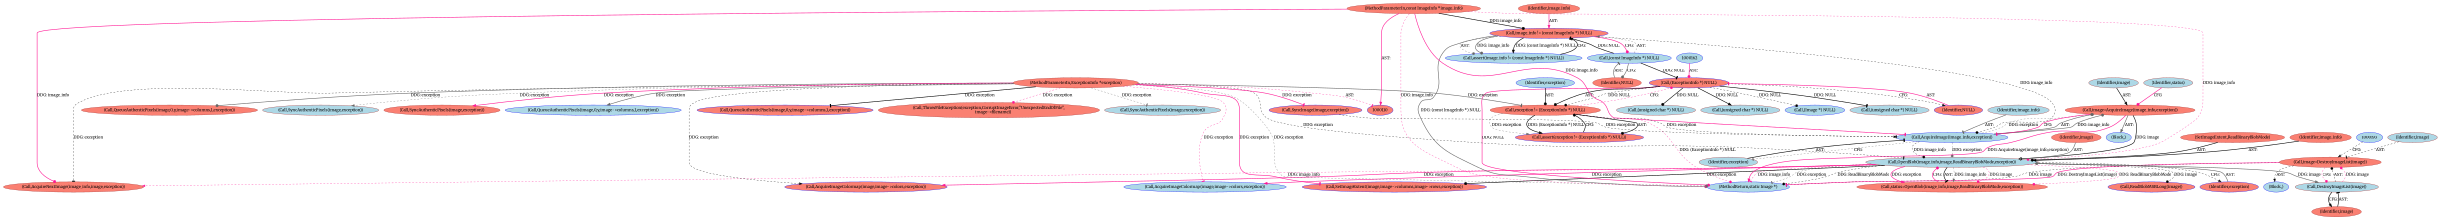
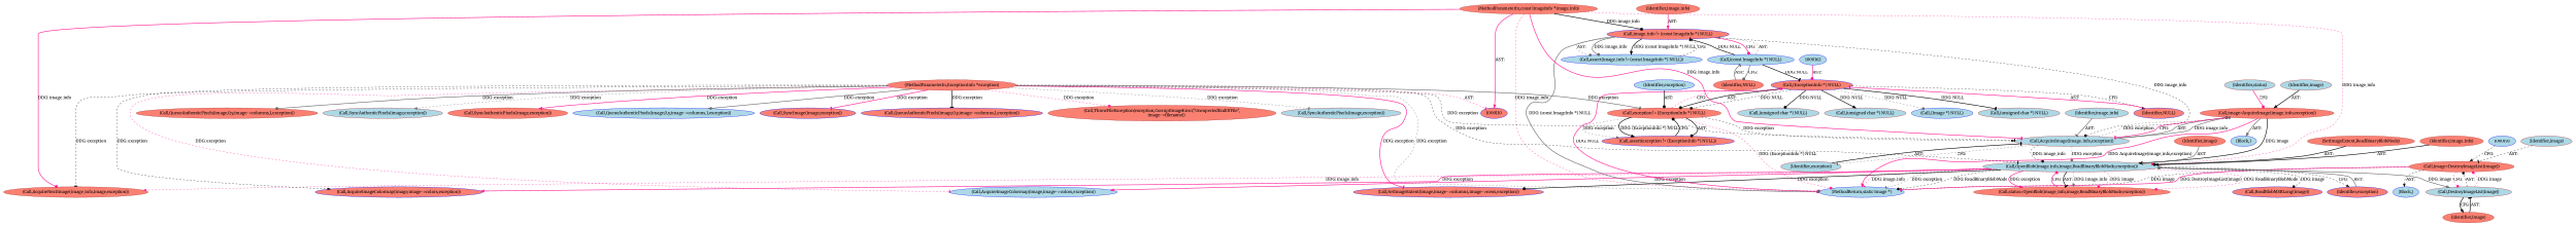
  digraph {
    fontname=Merriweather
    node [color=brown fillcolor=salmon fontname=Merriweather style=filled]
    edge [arrowhead=dot color=black fontname=Merriweather style=bold]
    n1 [label="(Call,image=DestroyImageList(image))"]
    n2 [fillcolor=lightblue label="(Call,DestroyImageList(image))"]
    n3 [color=blue fillcolor=lightblue label="(MethodReturn,static Image *)"]
    n4 [color=blue fillcolor=lightblue label="(Block,)"]
    n5 [label="(Identifier,image)"]
    n6 [fillcolor=lightblue label="(Call,OpenBlob(image_info,image,ReadBinaryBlobMode,exception))"]
    n7 [label="(Call,status=OpenBlob(image_info,image,ReadBinaryBlobMode,exception))"]
    n8 [color=blue label="(Call,ReadBlobMSBLong(image))"]
    n9 [color=blue label="(Identifier,exception)"]
    n10 [color=blue fillcolor=lightblue label="(Call,AcquireImageColormap(image,image->colors,exception))"]
    n11 [label="(Call,AcquireNextImage(image_info,image,exception))"]
    n12 [color=blue label="(Call,AcquireImageColormap(image,image->colors,exception))"]
    n13 [color=blue label="(Call,SetImageExtent(image,image->columns,image->rows,exception))"]
-   n14 [color=blue fillcolor=lightblue label="(Call,AcquireImage(image_info,exception))"]
+   n14 [fillcolor=lightblue label="(Call,AcquireImage(image_info,exception))"]
    n15 [label="(Call,image=AcquireImage(image_info,exception))"]
    n16 [fillcolor=lightblue label="(Identifier,exception)"]
    n17 [color=blue fillcolor=lightblue label="(Block,)"]
    n18 [color=blue label="(Call,image_info != (const ImageInfo *) NULL)"]
    n19 [color=blue fillcolor=lightblue label="(Call,(const ImageInfo *) NULL)"]
    n20 [color=blue fillcolor=lightblue label="(Call,assert(image_info != (const ImageInfo *) NULL))"]
    n21 [color=blue label="(Call,(ExceptionInfo *) NULL)"]
    n22 [label="(Identifier,NULL)"]
    n23 [label="(MethodParameterIn,const ImageInfo *image_info)"]
    1000110 [color=blue]
    n25 [label="(Call,exception != (ExceptionInfo *) NULL)"]
    n26 [color=blue label="(Identifier,NULL)"]
    n27 [fillcolor=lightblue label="(Call,(unsigned char *) NULL)"]
    n28 [fillcolor=lightblue label="(Call,(unsigned char *) NULL)"]
    n29 [color=blue fillcolor=lightblue label="(Call,(Image *) NULL)"]
    n30 [fillcolor=lightblue label="(Call,(unsigned char *) NULL)"]
    n31 [color=blue label="(Call,assert(exception != (ExceptionInfo *) NULL))"]
    n32 [label="(MethodParameterIn,ExceptionInfo *exception)"]
    n33 [label="(Call,QueueAuthenticPixels(image,0,y,image->columns,1,exception))"]
    n34 [fillcolor=lightblue label="(Call,SyncAuthenticPixels(image,exception))"]
    n35 [label="(Call,SyncAuthenticPixels(image,exception))"]
    n36 [color=blue fillcolor=lightblue label="(Call,QueueAuthenticPixels(image,0,y,image->columns,1,exception))"]
    n37 [color=blue label="(Call,SyncImage(image,exception))"]
    n38 [color=blue label="(Call,QueueAuthenticPixels(image,0,y,image->columns,1,exception))"]
    n39 [label="(Call,ThrowFileException(exception,CorruptImageError,\"UnexpectedEndOfFile\",\n          image->filename))"]
    n40 [fillcolor=lightblue label="(Call,SyncAuthenticPixels(image,exception))"]
    n41 [color=blue fillcolor=lightblue label="(Identifier,exception)"]
    n42 [label="(SetImageExtent,ReadBinaryBlobMode)"]
    n43 [fillcolor=lightblue label="(Identifier,image)"]
    n44 [fillcolor=lightblue label="(Identifier,image_info)"]
    n45 [fillcolor=lightblue label="(Identifier,status)"]
    n46 [label="(Identifier,image_info)"]
    n47 [fillcolor=lightblue label="(Identifier,image)"]
    n48 [label="(Identifier,image_info)"]
    n49 [label="(Identifier,image)"]
    1000193 [color=blue fillcolor=lightblue]
    1000162 [color=blue fillcolor=lightblue]
    n1 -> n2 [color=deeppink label="CFG: " style=dashed]
    n1 -> n3 [arrowhead=tee label="DDG: image" style=dashed]
    n1 -> n3 [arrowhead=tee color=deeppink label="DDG: DestroyImageList(image)"]
    n1 -> n4 [arrowhead=normal label="AST: " style=dashed]
    n2 -> n1 [label="AST: " style=dashed]
    n2 -> n1 [color=deeppink label="DDG: image" style=dashed]
    n2 -> n5 [arrowhead=normal label="CFG: "]
    n5 -> n2 [arrowhead=tee label="AST: "]
    n6 -> n2 [arrowhead=normal color=gray40 label="DDG: image"]
    n6 -> n3 [arrowhead=tee color=deeppink label="DDG: image_info" style=dashed]
    n6 -> n3 [arrowhead=tee color=gray40 label="DDG: exception" style=dashed]
    n6 -> n3 [label="DDG: ReadBinaryBlobMode" style=dashed]
    n6 -> n7 [arrowhead=tee label="AST: "]
    n6 -> n7 [arrowhead=normal color=gray40 label="DDG: image_info" style=dashed]
    n6 -> n7 [color=deeppink label="DDG: image" style=dashed]
    n6 -> n7 [color=deeppink label="DDG: ReadBinaryBlobMode" style=dashed]
    n6 -> n7 [arrowhead=normal color=deeppink label="DDG: exception"]
    n6 -> n8 [label="DDG: image" style=dashed]
    n6 -> n9 [arrowhead=normal label="CFG: " style=dashed]
    n6 -> n10 [arrowhead=normal color=deeppink label="DDG: exception"]
    n6 -> n11 [arrowhead=normal color=deeppink label="DDG: image_info" style=dashed]
    n6 -> n12 [arrowhead=normal color=deeppink label="DDG: exception"]
    n6 -> n13 [label="DDG: exception"]
    n7 -> n6 [color=deeppink label="CFG: "]
    n9 -> n6 [color=gray40 label="AST: "]
    n14 -> n6 [label="DDG: image_info" style=dashed]
    n14 -> n6 [color=gray40 label="DDG: exception" style=dashed]
    n14 -> n15 [color=gray40 label="AST: "]
    n14 -> n15 [color=gray40 label="DDG: image_info"]
    n14 -> n15 [color=gray40 label="DDG: exception" style=dashed]
    n14 -> n16 [arrowhead=tee color=gray40 label="CFG: " style=dashed]
    n15 -> n3 [arrowhead=normal color=deeppink label="DDG: AcquireImage(image_info,exception)"]
    n15 -> n6 [arrowhead=normal label="DDG: image"]
    n15 -> n14 [arrowhead=tee color=deeppink label="CFG: "]
    n15 -> n17 [arrowhead=normal color=gray40 label="AST: "]
    n16 -> n14 [arrowhead=tee label="AST: "]
    n18 -> n3 [color=gray40 label="DDG: (const ImageInfo *) NULL"]
    n18 -> n14 [label="DDG: image_info" style=dashed]
    n18 -> n19 [color=deeppink label="CFG: "]
    n18 -> n20 [color=gray40 label="AST: " style=dashed]
    n18 -> n20 [color=gray40 label="DDG: image_info"]
    n18 -> n20 [arrowhead=normal label="DDG: (const ImageInfo *) NULL"]
    n19 -> n18 [arrowhead=normal color=gray40 label="AST: " style=dashed]
    n19 -> n18 [arrowhead=tee label="DDG: NULL"]
    n19 -> n21 [arrowhead=tee label="DDG: NULL"]
    n19 -> n22 [color=gray40 label="CFG: "]
-   n20 -> n18 [arrowhead=normal label="CFG: "]
+   n20 -> n18 [arrowhead=normal label="CFG: " style=dashed]
    n21 -> n3 [color=deeppink label="DDG: NULL"]
    n21 -> n25 [label="AST: "]
    n21 -> n25 [label="DDG: NULL" style=dashed]
    n21 -> n26 [arrowhead=normal label="CFG: " style=dashed]
    n21 -> n27 [label="DDG: NULL"]
    n21 -> n28 [arrowhead=normal label="DDG: NULL"]
-   n21 -> n29 [label="DDG: NULL" style=dashed]
+   n21 -> n29 [color=gray40 label="DDG: NULL" style=dashed]
    n21 -> n30 [arrowhead=tee label="DDG: NULL"]
    n22 -> n19 [arrowhead=tee color=gray40 label="AST: "]
    n23 -> n3 [color=deeppink label="DDG: image_info" style=dashed]
    n23 -> n6 [color=deeppink label="DDG: image_info" style=dashed]
    n23 -> n11 [color=deeppink label="DDG: image_info"]
    n23 -> n14 [arrowhead=tee color=deeppink label="DDG: image_info"]
    n23 -> n18 [label="DDG: image_info"]
    n23 -> 1000110 [arrowhead=normal color=deeppink label="AST: "]
    n25 -> n3 [color=deeppink label="DDG: (ExceptionInfo *) NULL" style=dashed]
    n25 -> n14 [arrowhead=normal label="DDG: exception" style=dashed]
    n25 -> n21 [color=deeppink label="CFG: " style=dashed]
    n25 -> n31 [label="AST: "]
    n25 -> n31 [arrowhead=normal color=gray40 label="DDG: exception" style=dashed]
    n25 -> n31 [arrowhead=normal label="DDG: (ExceptionInfo *) NULL"]
    n26 -> n21 [arrowhead=tee color=deeppink label="AST: "]
    n31 -> n25 [label="CFG: "]
    n32 -> n3 [color=gray40 label="DDG: exception" style=dashed]
    n32 -> n6 [arrowhead=tee label="DDG: exception" style=dashed]
    n32 -> n10 [arrowhead=tee color=deeppink label="DDG: exception" style=dashed]
    n32 -> n11 [arrowhead=tee label="DDG: exception" style=dashed]
    n32 -> n12 [arrowhead=normal label="DDG: exception" style=dashed]
    n32 -> n13 [arrowhead=tee color=deeppink label="DDG: exception"]
-   n37 -> n14 [arrowhead=tee label="DDG: exception" style=dashed]
+   n32 -> n14 [arrowhead=tee label="DDG: exception" style=dashed]
    n32 -> 1000110 [arrowhead=tee color=deeppink label="AST: " style=dashed]
    n32 -> n25 [arrowhead=tee color=gray40 label="DDG: exception"]
    n32 -> n33 [color=gray40 label="DDG: exception"]
    n32 -> n34 [arrowhead=normal color=gray40 label="DDG: exception" style=dashed]
    n32 -> n35 [arrowhead=normal color=deeppink label="DDG: exception"]
    n32 -> n36 [arrowhead=normal color=gray40 label="DDG: exception"]
    n32 -> n37 [arrowhead=tee color=deeppink label="DDG: exception"]
    n32 -> n38 [arrowhead=tee label="DDG: exception"]
    n32 -> n39 [color=deeppink label="DDG: exception" style=dashed]
    n32 -> n40 [arrowhead=tee color=gray40 label="DDG: exception" style=dashed]
    n41 -> n25 [label="AST: "]
    n42 -> n6 [label="AST: "]
    n43 -> n15 [arrowhead=normal label="AST: "]
    n44 -> n14 [arrowhead=tee color=gray40 label="AST: "]
    n45 -> n15 [color=deeppink label="CFG: "]
    n46 -> n18 [arrowhead=normal color=deeppink label="AST: "]
    n47 -> n1 [arrowhead=tee label="AST: " style=dashed]
    n48 -> n6 [arrowhead=normal label="AST: "]
    n49 -> n6 [arrowhead=tee color=gray40 label="AST: "]
    1000193 -> n1 [arrowhead=normal label="CFG: " style=dashed]
    1000162 -> n21 [color=deeppink label="AST: "]
  }
